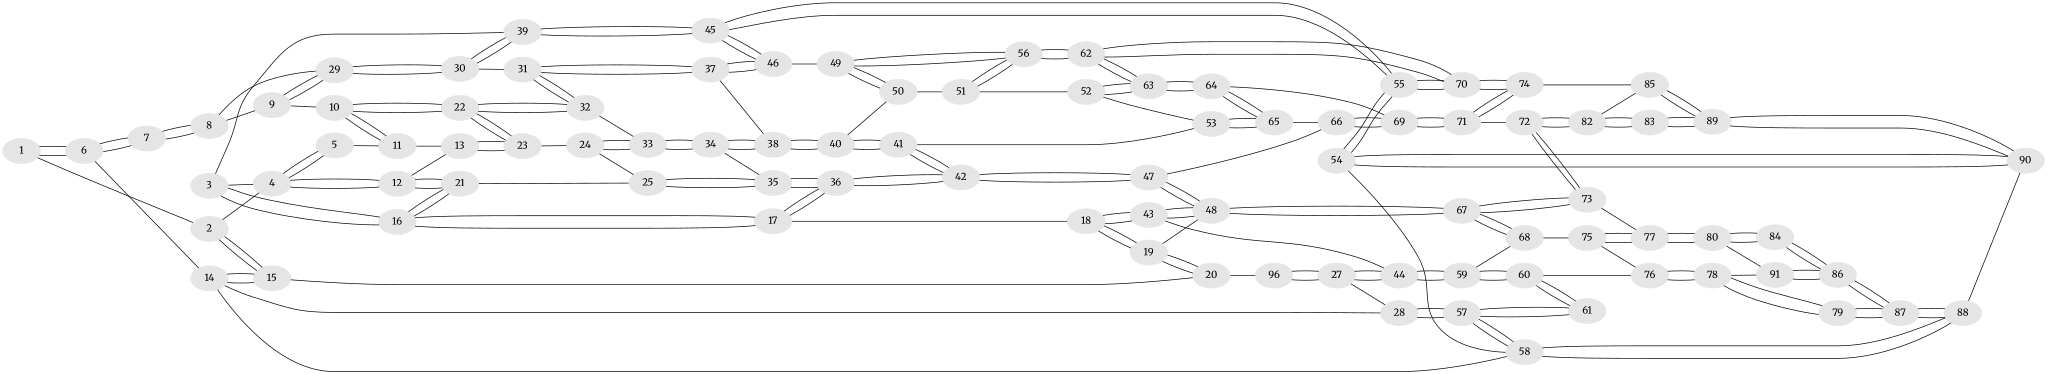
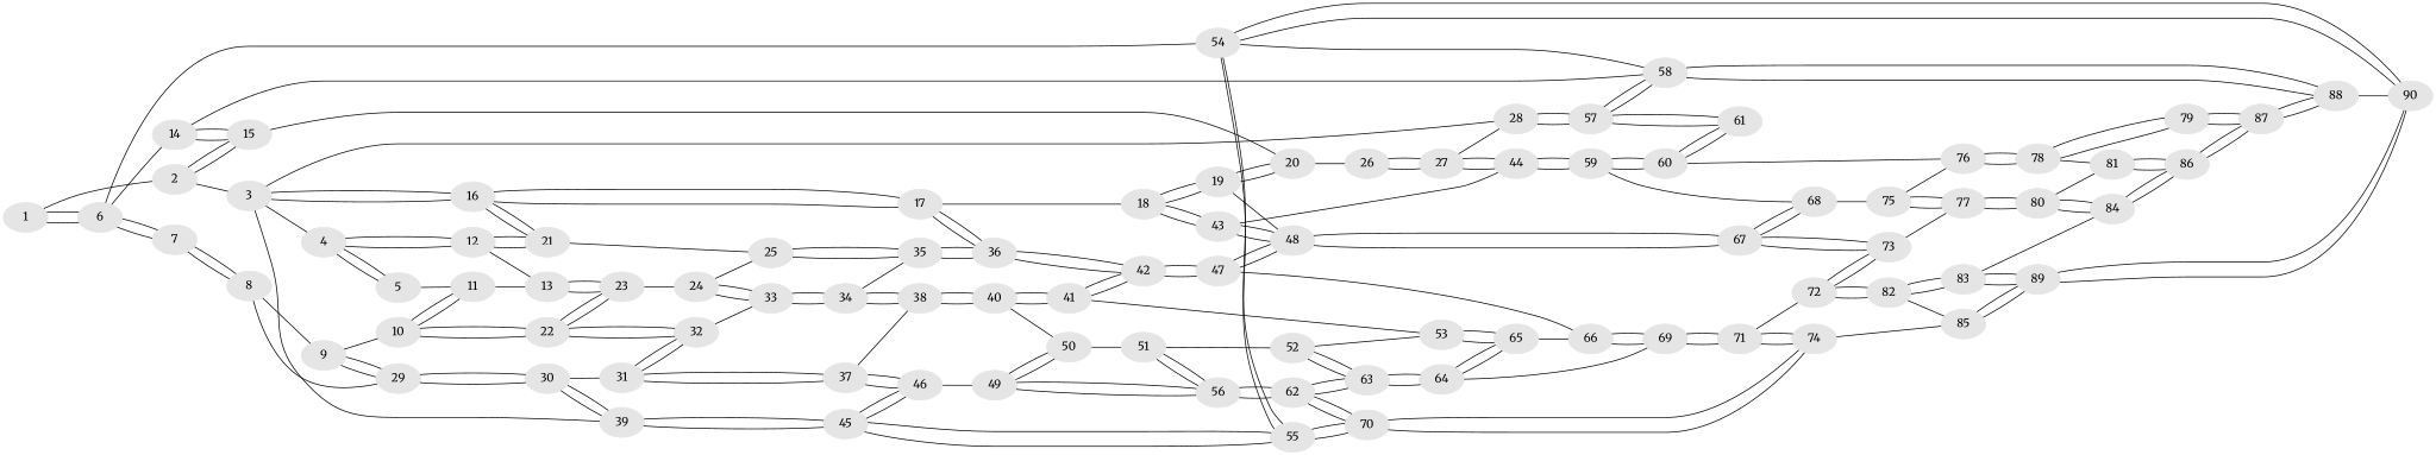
  graph {
    fontname=Merriweather
    rankdir=LR
    node [color=gray90 fontname=Merriweather style=filled]
    edge [fontname=Merriweather]
    1
    2
    6
    3
    15
    7
    14
    54
    4
    16
    39
    20
    5
    12
    21
    17
    11
    13
    8
    28
    58
    55
    90
    9
    29
    45
    10
    30
    22
    23
    32
    25
    24
    57
    88
-   26 [label=96]
+   26
    18
    36
    19
    43
    42
    48
    44
    27
    35
    33
    34
    59
    61
    31
    37
    38
    46
    40
    47
    49
    41
    50
    53
    51
    65
    66
    67
    60
    68
    70
    56
    69
    73
    62
    52
    63
    64
    74
    76
    75
    78
    79
    87
    71
    77
    72
    85
    82
    83
    80
    89
-   81 [label=91]
+   81
    84
    86
    1 -- 2
    1 -- 6
    1 -- 6
-   2 -- 4
+   2 -- 3
    2 -- 15
    2 -- 15
    6 -- 7
    6 -- 7
    6 -- 14
+   6 -- 54
    3 -- 4
    3 -- 16
    3 -- 16
    3 -- 39
    15 -- 20
    7 -- 8
    7 -- 8
    14 -- 15
    14 -- 15
-   14 -- 28
+   3 -- 28
    14 -- 58
    54 -- 58
    54 -- 55
    54 -- 55
    54 -- 90
    54 -- 90
    4 -- 5
    4 -- 5
    4 -- 12
    4 -- 12
    16 -- 21
    16 -- 21
    16 -- 17
    16 -- 17
    39 -- 45
    39 -- 45
    20 -- 26
    5 -- 11
    12 -- 21
    12 -- 21
    12 -- 13
    21 -- 25
    17 -- 18
    17 -- 36
    17 -- 36
    11 -- 13
    13 -- 23
    13 -- 23
    8 -- 9
    8 -- 29
    28 -- 57
    28 -- 57
    58 -- 88
    58 -- 88
    55 -- 70
    55 -- 70
    9 -- 29
    9 -- 29
    9 -- 10
    29 -- 30
    29 -- 30
    45 -- 55
    45 -- 55
    45 -- 46
    45 -- 46
    10 -- 11
    10 -- 11
    10 -- 22
    10 -- 22
    30 -- 39
    30 -- 39
    30 -- 31
    22 -- 23
    22 -- 23
    22 -- 32
    22 -- 32
    23 -- 24
    32 -- 33
    25 -- 35
    25 -- 35
    24 -- 25
    24 -- 33
    24 -- 33
    57 -- 58
    57 -- 58
    57 -- 61
    57 -- 61
    88 -- 90
    26 -- 27
    26 -- 27
    18 -- 19
    18 -- 19
    18 -- 43
    18 -- 43
    36 -- 42
    36 -- 42
    19 -- 20
    19 -- 20
    19 -- 48
    43 -- 48
    43 -- 48
    43 -- 44
    42 -- 47
    42 -- 47
    48 -- 67
    48 -- 67
    44 -- 59
    44 -- 59
    27 -- 28
    27 -- 44
    27 -- 44
    35 -- 36
    35 -- 36
    33 -- 34
    33 -- 34
    34 -- 35
    34 -- 38
    34 -- 38
    59 -- 60
    59 -- 60
    59 -- 68
    31 -- 32
    31 -- 32
    31 -- 37
    31 -- 37
    37 -- 38
    37 -- 46
    37 -- 46
    38 -- 40
    38 -- 40
    46 -- 49
    40 -- 41
    40 -- 41
    40 -- 50
    47 -- 48
    47 -- 48
    47 -- 66
    49 -- 50
    49 -- 50
    49 -- 56
    49 -- 56
    41 -- 42
    41 -- 42
    41 -- 53
    50 -- 51
    53 -- 65
    53 -- 65
    51 -- 56
    51 -- 56
    51 -- 52
    65 -- 66
    66 -- 69
    66 -- 69
    67 -- 68
    67 -- 68
    67 -- 73
    67 -- 73
    60 -- 61
    60 -- 61
    60 -- 76
    68 -- 75
    70 -- 74
    70 -- 74
    56 -- 62
    56 -- 62
    69 -- 71
    69 -- 71
    73 -- 77
    62 -- 70
    62 -- 70
    62 -- 63
    62 -- 63
    52 -- 53
    52 -- 63
    52 -- 63
    63 -- 64
    63 -- 64
    64 -- 65
    64 -- 65
    64 -- 69
    74 -- 85
    76 -- 78
    76 -- 78
    75 -- 76
    75 -- 77
    75 -- 77
    78 -- 79
    78 -- 79
    78 -- 81
    79 -- 87
    79 -- 87
    87 -- 88
    87 -- 88
    71 -- 74
    71 -- 74
    71 -- 72
    77 -- 80
    77 -- 80
    72 -- 73
    72 -- 73
    72 -- 82
    72 -- 82
    85 -- 89
    85 -- 89
    82 -- 85
    82 -- 83
    82 -- 83
    83 -- 89
    83 -- 89
+   83 -- 84
    80 -- 81
    80 -- 84
    80 -- 84
    89 -- 90
    89 -- 90
    81 -- 86
    81 -- 86
    84 -- 86
    84 -- 86
    86 -- 87
    86 -- 87
  }
